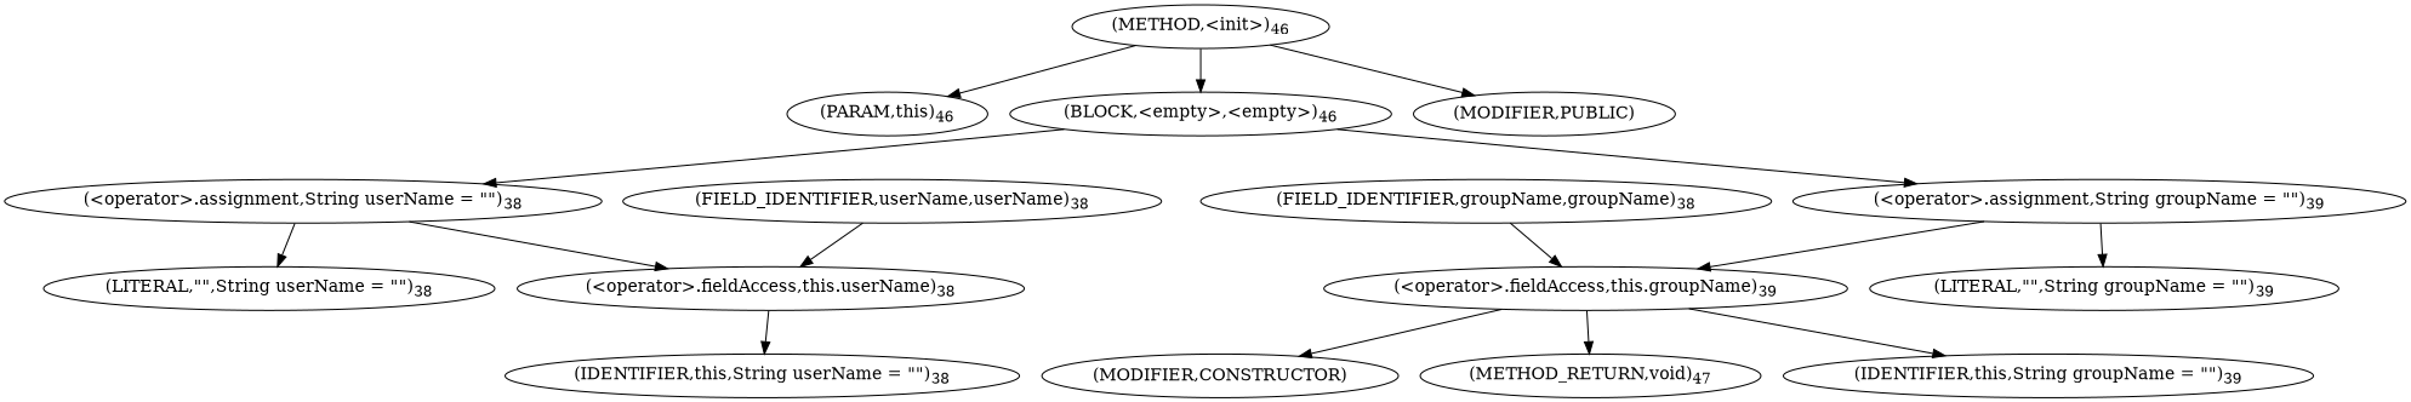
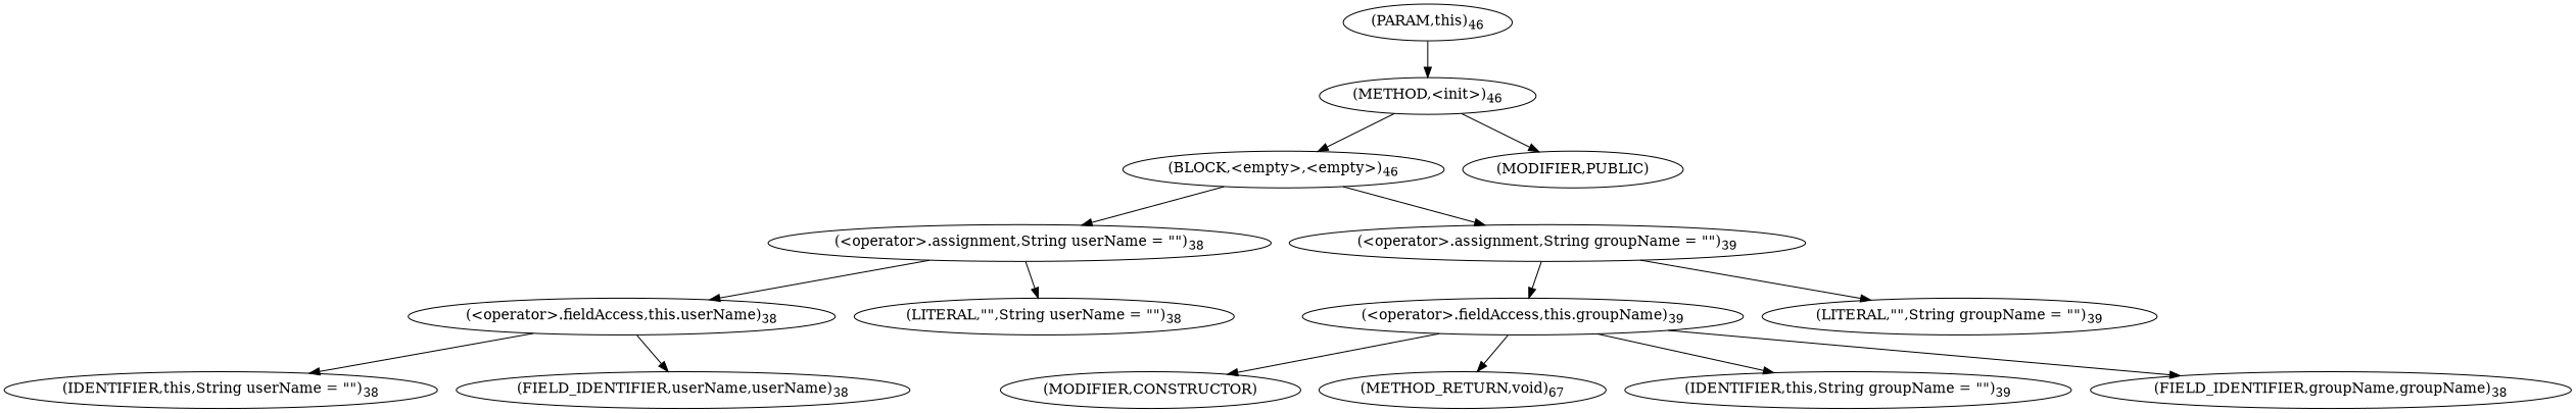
  digraph {
    n1 [label=<(METHOD,&lt;init&gt;)<SUB>46</SUB>>]
    n2 [label=<(PARAM,this)<SUB>46</SUB>>]
    n3 [label=<(BLOCK,&lt;empty&gt;,&lt;empty&gt;)<SUB>46</SUB>>]
    n4 [label=<(MODIFIER,PUBLIC)>]
    n5 [label=<(&lt;operator&gt;.assignment,String userName = &quot;&quot;)<SUB>38</SUB>>]
    n6 [label=<(&lt;operator&gt;.assignment,String groupName = &quot;&quot;)<SUB>39</SUB>>]
    n7 [label=<(MODIFIER,CONSTRUCTOR)>]
-   n8 [label=<(METHOD_RETURN,void)<SUB>47</SUB>>]
+   n8 [label=<(METHOD_RETURN,void)<SUB>67</SUB>>]
    n9 [label=<(&lt;operator&gt;.fieldAccess,this.userName)<SUB>38</SUB>>]
    n10 [label=<(LITERAL,&quot;&quot;,String userName = &quot;&quot;)<SUB>38</SUB>>]
    n11 [label=<(&lt;operator&gt;.fieldAccess,this.groupName)<SUB>39</SUB>>]
    n12 [label=<(LITERAL,&quot;&quot;,String groupName = &quot;&quot;)<SUB>39</SUB>>]
    n13 [label=<(IDENTIFIER,this,String userName = &quot;&quot;)<SUB>38</SUB>>]
    n14 [label=<(FIELD_IDENTIFIER,userName,userName)<SUB>38</SUB>>]
    n15 [label=<(IDENTIFIER,this,String groupName = &quot;&quot;)<SUB>39</SUB>>]
    n16 [label=<(FIELD_IDENTIFIER,groupName,groupName)<SUB>38</SUB>>]
-   n1 -> n2
+   n2 -> n1
    n1 -> n3
    n1 -> n4
    n3 -> n5
    n3 -> n6
    n5 -> n9
    n5 -> n10
    n6 -> n11
    n6 -> n12
    n9 -> n13
-   n14 -> n9
+   n9 -> n14
    n11 -> n7
    n11 -> n8
    n11 -> n15
-   n16 -> n11
+   n11 -> n16
  }
